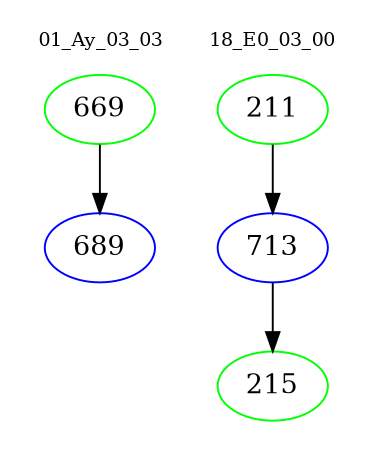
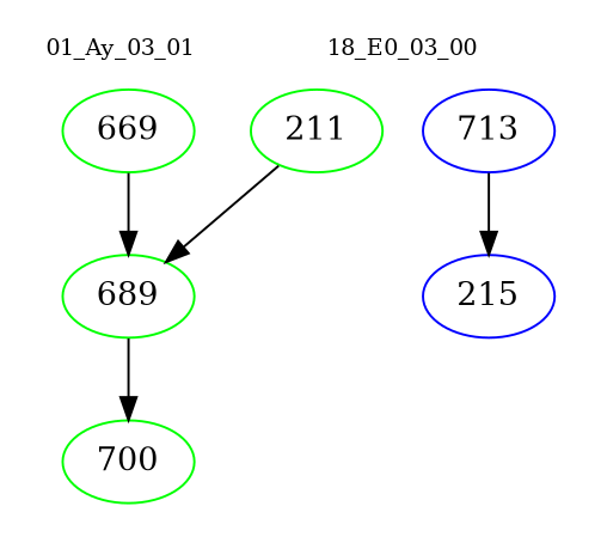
  digraph {
    node [color=green]
    edge [color=black]
    n1 [label=669]
-   n2 [color=blue label=689]
+   n2 [label=689]
+   n3 [label=700]
    n4 [label=211]
    n5 [color=blue label=713]
-   n6 [label=215]
+   n6 [color=blue label=215]
    subgraph cluster_1 {
      color=white
      fontsize=10
-     label="01_Ay_03_03"
+     label="01_Ay_03_01"
      n1
      n2
+     n3
    }
    subgraph cluster_2 {
      color=white
      fontsize=10
      label="18_E0_03_00"
      n4
      n5
      n6
    }
    n1 -> n2
-   n4 -> n5
+   n2 -> n3
+   n4 -> n2
    n5 -> n6
  }
